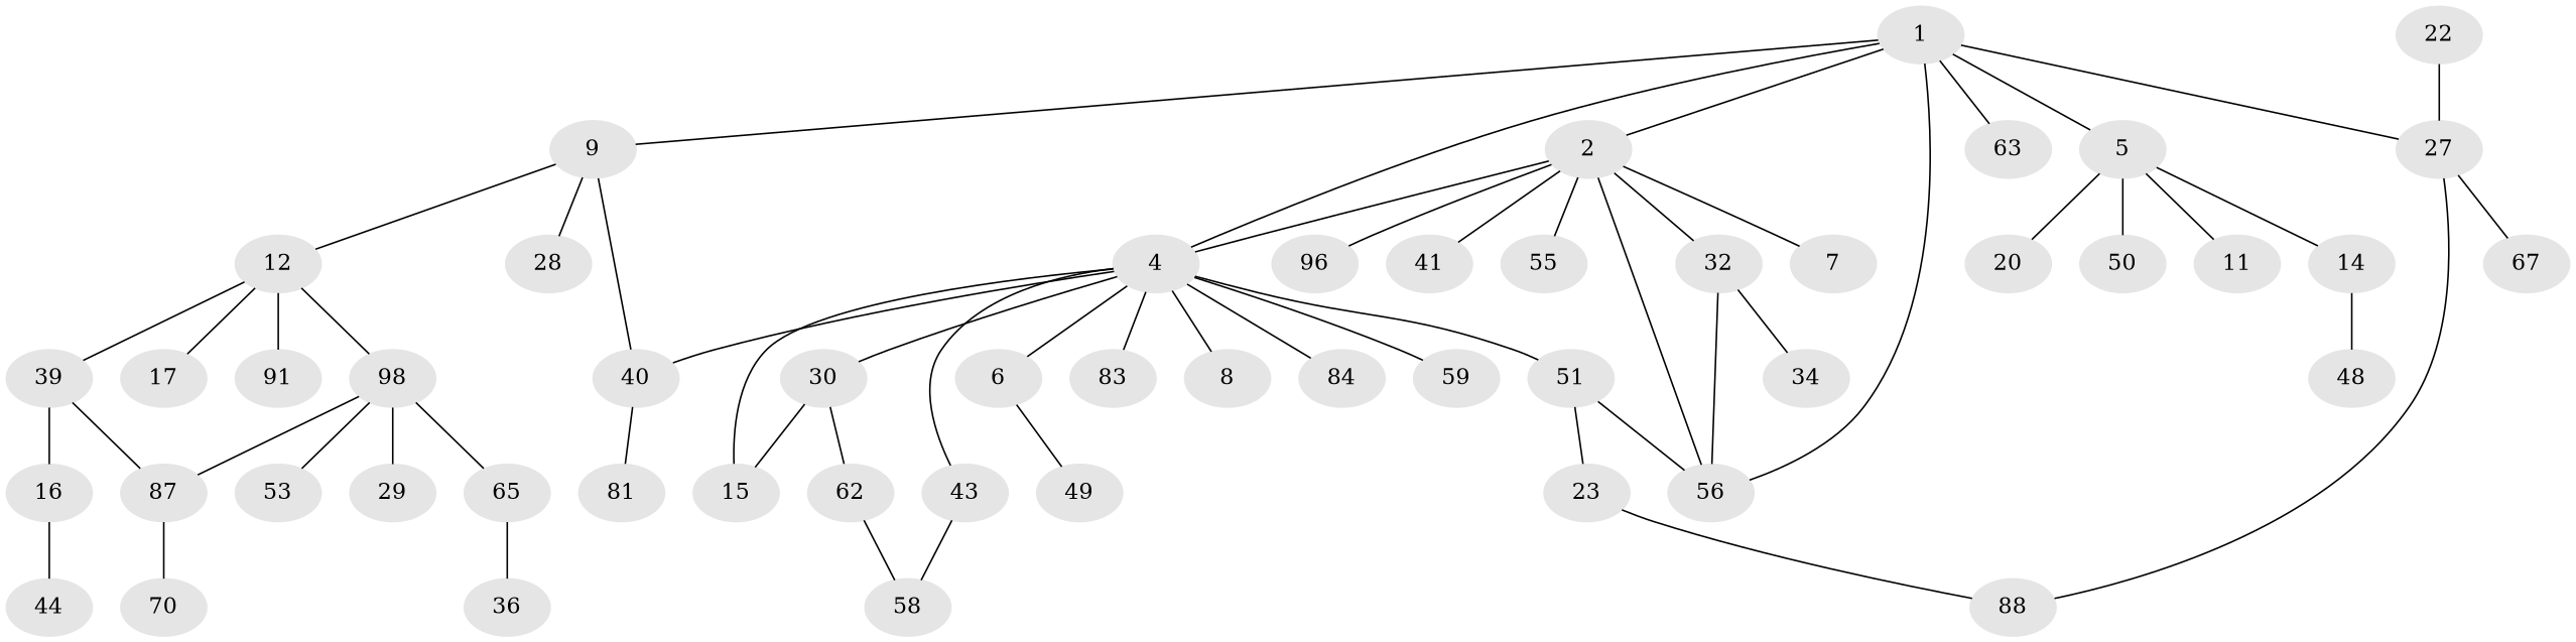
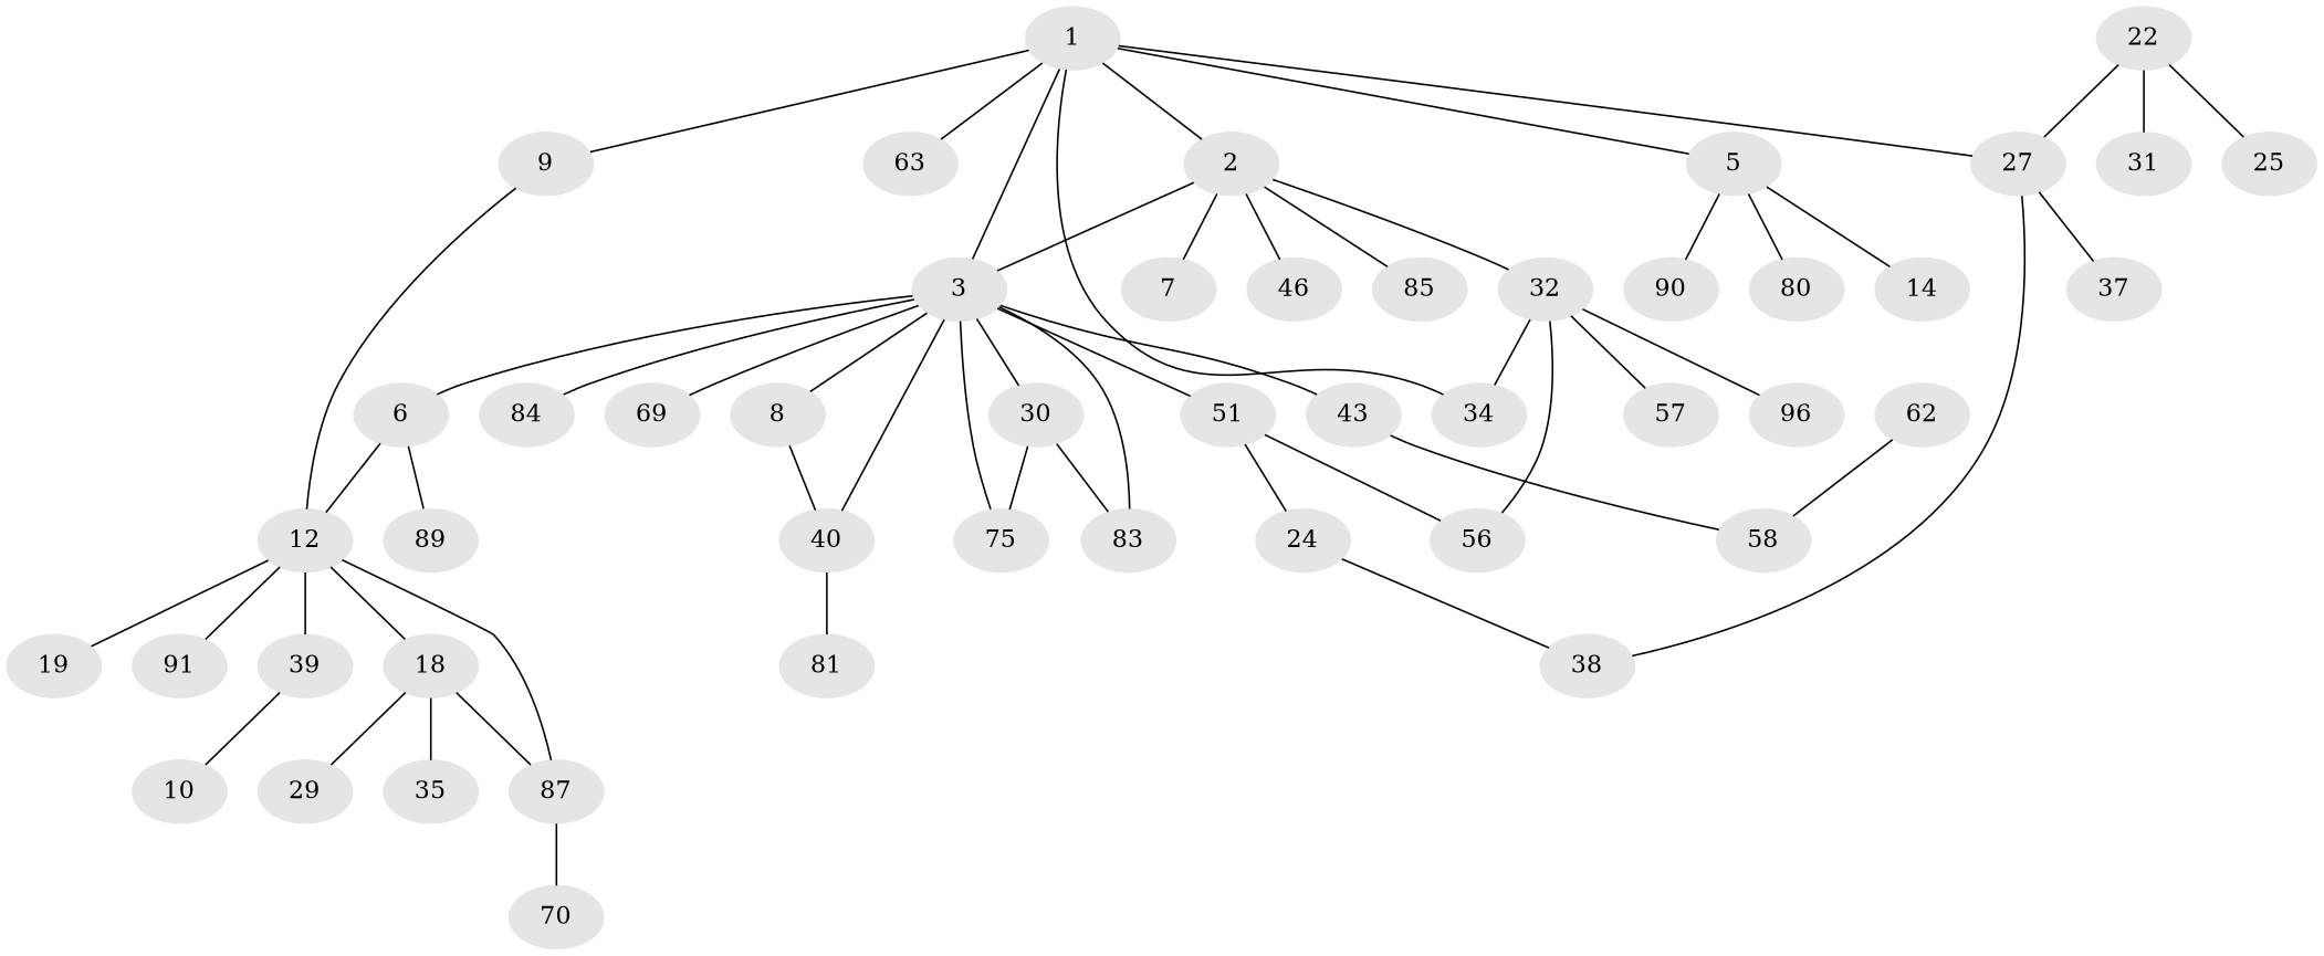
  graph {
    node [color=gray90 style=filled]
    1
    2
-   4
+   4 [label=3]
    5
    9
    n6 [label=63]
    27
    56
    7
    n10 [label=96]
    32
-   46 [label=41]
-   55
+   46
+   55 [label=85]
    6
    8
-   15
+   15 [label=75]
    30
    n18 [label=83]
    40
    43
    51
    n22 [label=84]
-   59
-   20
-   50
-   11
+   59 [label=69]
+   20 [label=90]
+   50 [label=80]
    14
    12
-   28
    22
-   38 [label=88]
-   37 [label=67]
-   18 [label=98]
+   25
+   31
+   38
+   37
+   18
    29
-   35 [label=65]
+   35
    n38 [label=87]
-   53
    34
-   49
-   24 [label=23]
+   57
+   49 [label=89]
+   24
    n44 [label=62]
    n45 [label=81]
    58
-   48
-   19 [label=17]
+   19
    n49 [label=91]
    39
-   16
-   44
-   36
+   16 [label=10]
    n54 [label=70]
    1 -- 2
    1 -- 4
    1 -- 5
    1 -- 9
    1 -- n6
    1 -- 27
-   1 -- 56
+   1 -- 34
    2 -- 4
-   2 -- 56
    2 -- 7
-   2 -- n10
+   32 -- n10
    2 -- 32
    2 -- 46
    2 -- 55
    4 -- 6
    4 -- 8
    4 -- 15
    4 -- 30
    4 -- n18
    4 -- 40
    4 -- 43
    4 -- 51
    4 -- n22
    4 -- 59
    5 -- 20
    5 -- 50
-   5 -- 11
    5 -- 14
-   9 -- 40
+   8 -- 40
    9 -- 12
-   9 -- 28
    27 -- 38
    27 -- 37
    32 -- 56
    32 -- 34
+   32 -- 57
+   6 -- 12
    6 -- 49
    30 -- 15
-   30 -- n44
+   30 -- n18
    40 -- n45
    43 -- 58
    51 -- 56
    51 -- 24
-   14 -- 48
    12 -- 18
    12 -- 19
    12 -- n49
    12 -- 39
    22 -- 27
+   22 -- 25
+   22 -- 31
    18 -- 29
    18 -- 35
    18 -- n38
-   18 -- 53
-   35 -- 36
    n38 -- n54
    24 -- 38
    n44 -- 58
-   39 -- n38
+   12 -- n38
    39 -- 16
-   16 -- 44
  }
